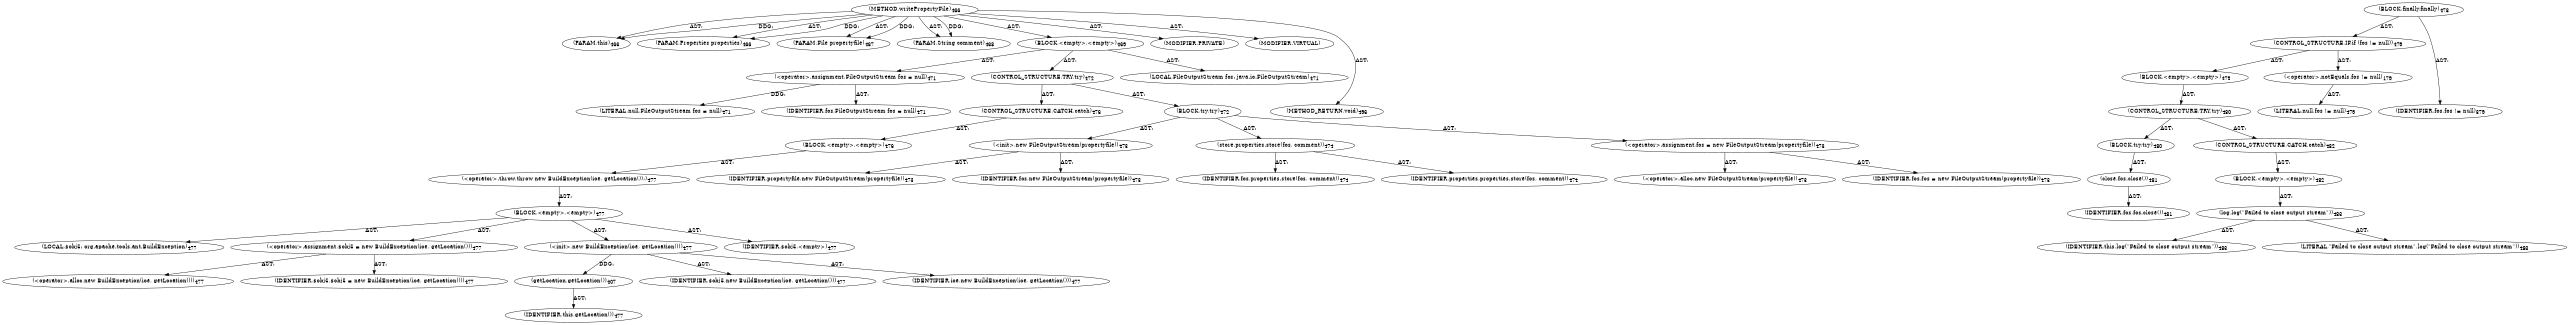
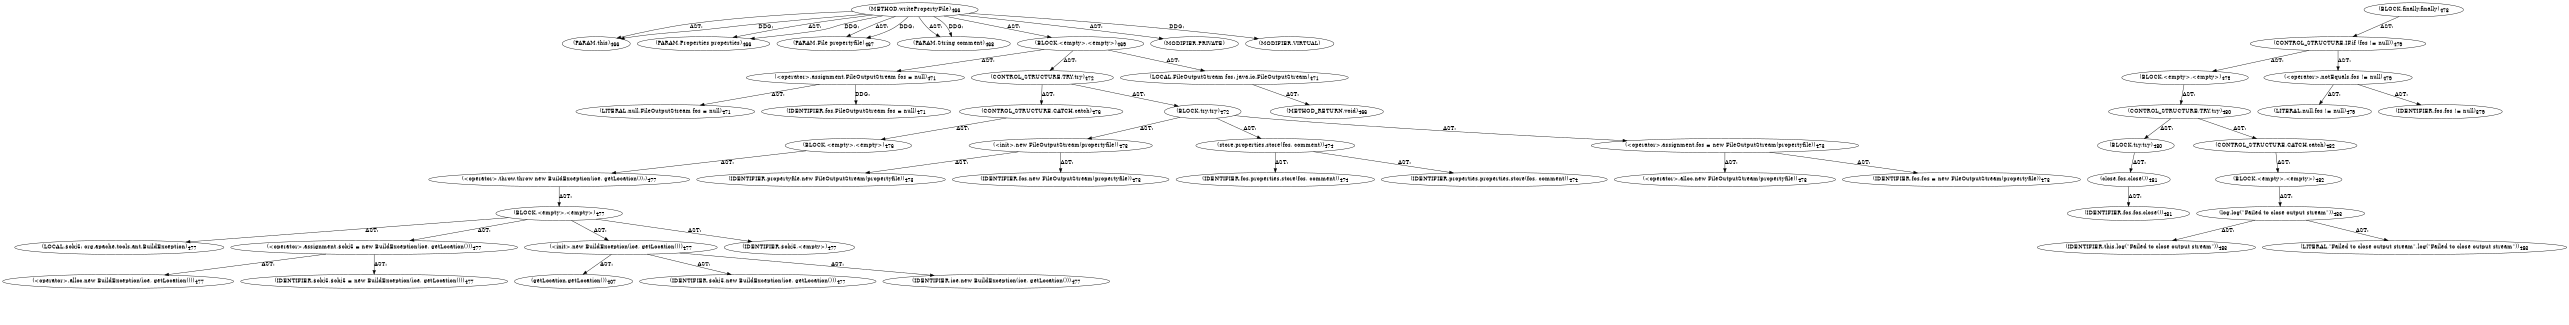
  digraph {
    n1 [label=<(METHOD,writePropertyFile)<SUB>466</SUB>>]
    n2 [label=<(PARAM,this)<SUB>466</SUB>>]
    n3 [label=<(PARAM,Properties properties)<SUB>466</SUB>>]
    n4 [label=<(PARAM,File propertyfile)<SUB>467</SUB>>]
    n5 [label=<(PARAM,String comment)<SUB>468</SUB>>]
    n6 [label=<(BLOCK,&lt;empty&gt;,&lt;empty&gt;)<SUB>469</SUB>>]
    n7 [label=<(MODIFIER,PRIVATE)>]
    n8 [label=<(MODIFIER,VIRTUAL)>]
-   n9 [label=<(METHOD_RETURN,void)<SUB>496</SUB>>]
+   n9 [label=<(METHOD_RETURN,void)<SUB>466</SUB>>]
    n10 [label=<(LOCAL,FileOutputStream fos: java.io.FileOutputStream)<SUB>471</SUB>>]
    n11 [label=<(&lt;operator&gt;.assignment,FileOutputStream fos = null)<SUB>471</SUB>>]
    n12 [label=<(CONTROL_STRUCTURE,TRY,try)<SUB>472</SUB>>]
    n13 [label=<(IDENTIFIER,fos,FileOutputStream fos = null)<SUB>471</SUB>>]
    n14 [label=<(LITERAL,null,FileOutputStream fos = null)<SUB>471</SUB>>]
    n15 [label=<(BLOCK,try,try)<SUB>472</SUB>>]
    n16 [label=<(CONTROL_STRUCTURE,CATCH,catch)<SUB>476</SUB>>]
    n17 [label=<(&lt;operator&gt;.assignment,fos = new FileOutputStream(propertyfile))<SUB>473</SUB>>]
    n18 [label=<(&lt;init&gt;,new FileOutputStream(propertyfile))<SUB>473</SUB>>]
    n19 [label=<(store,properties.store(fos, comment))<SUB>474</SUB>>]
    n20 [label=<(BLOCK,&lt;empty&gt;,&lt;empty&gt;)<SUB>476</SUB>>]
    n21 [label=<(IDENTIFIER,fos,fos = new FileOutputStream(propertyfile))<SUB>473</SUB>>]
    n22 [label=<(&lt;operator&gt;.alloc,new FileOutputStream(propertyfile))<SUB>473</SUB>>]
    n23 [label=<(IDENTIFIER,fos,new FileOutputStream(propertyfile))<SUB>473</SUB>>]
    n24 [label=<(IDENTIFIER,propertyfile,new FileOutputStream(propertyfile))<SUB>473</SUB>>]
    n25 [label=<(IDENTIFIER,properties,properties.store(fos, comment))<SUB>474</SUB>>]
    n26 [label=<(IDENTIFIER,fos,properties.store(fos, comment))<SUB>474</SUB>>]
    n27 [label=<(&lt;operator&gt;.throw,throw new BuildException(ioe, getLocation());)<SUB>477</SUB>>]
    n28 [label=<(BLOCK,&lt;empty&gt;,&lt;empty&gt;)<SUB>477</SUB>>]
    n29 [label=<(LOCAL,$obj5: org.apache.tools.ant.BuildException)<SUB>477</SUB>>]
    n30 [label=<(&lt;operator&gt;.assignment,$obj5 = new BuildException(ioe, getLocation()))<SUB>477</SUB>>]
    n31 [label=<(&lt;init&gt;,new BuildException(ioe, getLocation()))<SUB>477</SUB>>]
    n32 [label=<(IDENTIFIER,$obj5,&lt;empty&gt;)<SUB>477</SUB>>]
    n33 [label=<(IDENTIFIER,$obj5,$obj5 = new BuildException(ioe, getLocation()))<SUB>477</SUB>>]
    n34 [label=<(&lt;operator&gt;.alloc,new BuildException(ioe, getLocation()))<SUB>477</SUB>>]
    n35 [label=<(IDENTIFIER,$obj5,new BuildException(ioe, getLocation()))<SUB>477</SUB>>]
    n36 [label=<(IDENTIFIER,ioe,new BuildException(ioe, getLocation()))<SUB>477</SUB>>]
    n37 [label=<(getLocation,getLocation())<SUB>407</SUB>>]
-   n38 [label=<(IDENTIFIER,this,getLocation())<SUB>477</SUB>>]
    n39 [label=<(BLOCK,finally,finally)<SUB>478</SUB>>]
    n40 [label=<(CONTROL_STRUCTURE,IF,if (fos != null))<SUB>479</SUB>>]
-   n41 [label=<(&lt;operator&gt;.notEquals,fos != null)<SUB>179</SUB>>]
+   n41 [label=<(&lt;operator&gt;.notEquals,fos != null)<SUB>479</SUB>>]
    n42 [label=<(BLOCK,&lt;empty&gt;,&lt;empty&gt;)<SUB>479</SUB>>]
    n43 [label=<(IDENTIFIER,fos,fos != null)<SUB>379</SUB>>]
    n44 [label=<(LITERAL,null,fos != null)<SUB>479</SUB>>]
    n45 [label=<(CONTROL_STRUCTURE,TRY,try)<SUB>480</SUB>>]
    n46 [label=<(BLOCK,try,try)<SUB>480</SUB>>]
    n47 [label=<(CONTROL_STRUCTURE,CATCH,catch)<SUB>482</SUB>>]
    n48 [label=<(close,fos.close())<SUB>481</SUB>>]
    n49 [label=<(BLOCK,&lt;empty&gt;,&lt;empty&gt;)<SUB>482</SUB>>]
    n50 [label=<(IDENTIFIER,fos,fos.close())<SUB>481</SUB>>]
    n51 [label=<(log,log(&quot;Failed to close output stream&quot;))<SUB>483</SUB>>]
    n52 [label=<(IDENTIFIER,this,log(&quot;Failed to close output stream&quot;))<SUB>483</SUB>>]
    n53 [label=<(LITERAL,&quot;Failed to close output stream&quot;,log(&quot;Failed to close output stream&quot;))<SUB>483</SUB>>]
    n1 -> n2 [label="AST: "]
    n1 -> n2 [label="DDG: "]
    n1 -> n3 [label="AST: "]
    n1 -> n3 [label="DDG: "]
    n1 -> n4 [label="AST: "]
    n1 -> n4 [label="DDG: "]
    n1 -> n5 [label="AST: "]
    n1 -> n5 [label="DDG: "]
    n1 -> n6 [label="AST: "]
    n1 -> n7 [label="AST: "]
-   n1 -> n8 [label="AST: "]
-   n1 -> n9 [label="AST: "]
+   n1 -> n8 [label="DDG: "]
+   n10 -> n9 [label="AST: "]
    n6 -> n10 [label="AST: "]
    n6 -> n11 [label="AST: "]
    n6 -> n12 [label="AST: "]
-   n11 -> n13 [label="AST: "]
-   n11 -> n14 [label="DDG: "]
+   n11 -> n13 [label="DDG: "]
+   n11 -> n14 [label="AST: "]
    n12 -> n15 [label="AST: "]
    n12 -> n16 [label="AST: "]
    n15 -> n17 [label="AST: "]
    n15 -> n18 [label="AST: "]
    n15 -> n19 [label="AST: "]
    n16 -> n20 [label="AST: "]
    n17 -> n21 [label="AST: "]
    n17 -> n22 [label="AST: "]
    n18 -> n23 [label="AST: "]
    n18 -> n24 [label="AST: "]
    n19 -> n25 [label="AST: "]
    n19 -> n26 [label="AST: "]
    n20 -> n27 [label="AST: "]
    n27 -> n28 [label="AST: "]
    n28 -> n29 [label="AST: "]
    n28 -> n30 [label="AST: "]
    n28 -> n31 [label="AST: "]
    n28 -> n32 [label="AST: "]
    n30 -> n33 [label="AST: "]
    n30 -> n34 [label="AST: "]
    n31 -> n35 [label="AST: "]
    n31 -> n36 [label="AST: "]
-   n31 -> n37 [label="DDG: "]
-   n37 -> n38 [label="AST: "]
+   n31 -> n37 [label="AST: "]
    n39 -> n40 [label="AST: "]
    n40 -> n41 [label="AST: "]
    n40 -> n42 [label="AST: "]
-   n39 -> n43 [label="AST: "]
+   n41 -> n43 [label="AST: "]
    n41 -> n44 [label="AST: "]
    n42 -> n45 [label="AST: "]
    n45 -> n46 [label="AST: "]
    n45 -> n47 [label="AST: "]
    n46 -> n48 [label="AST: "]
    n47 -> n49 [label="AST: "]
    n48 -> n50 [label="AST: "]
    n49 -> n51 [label="AST: "]
    n51 -> n52 [label="AST: "]
    n51 -> n53 [label="AST: "]
  }
